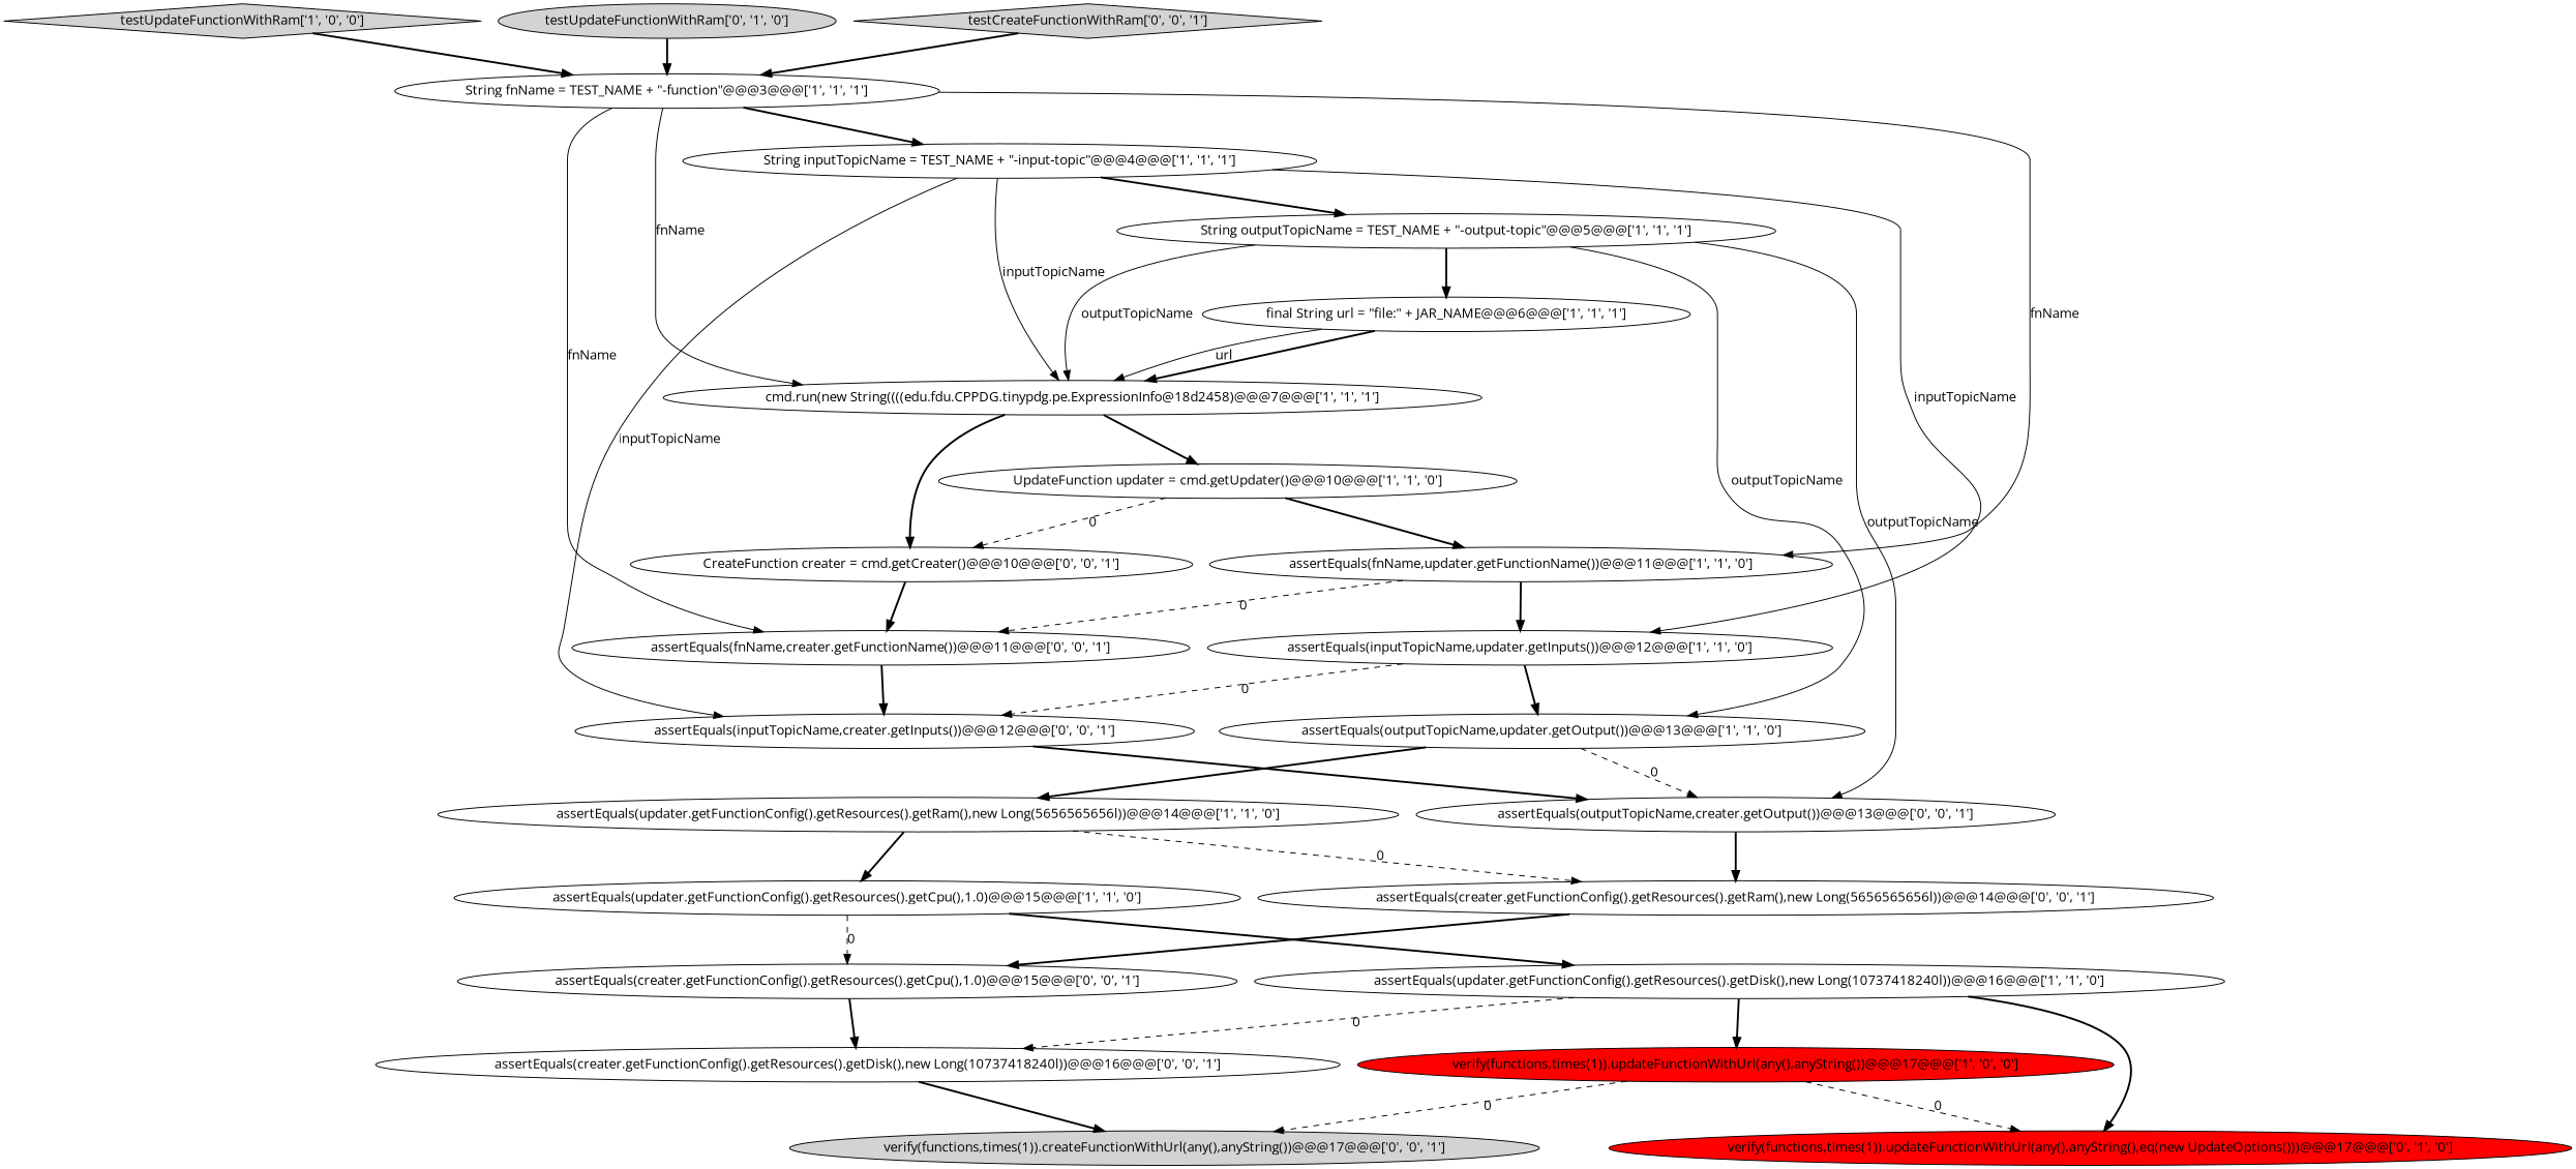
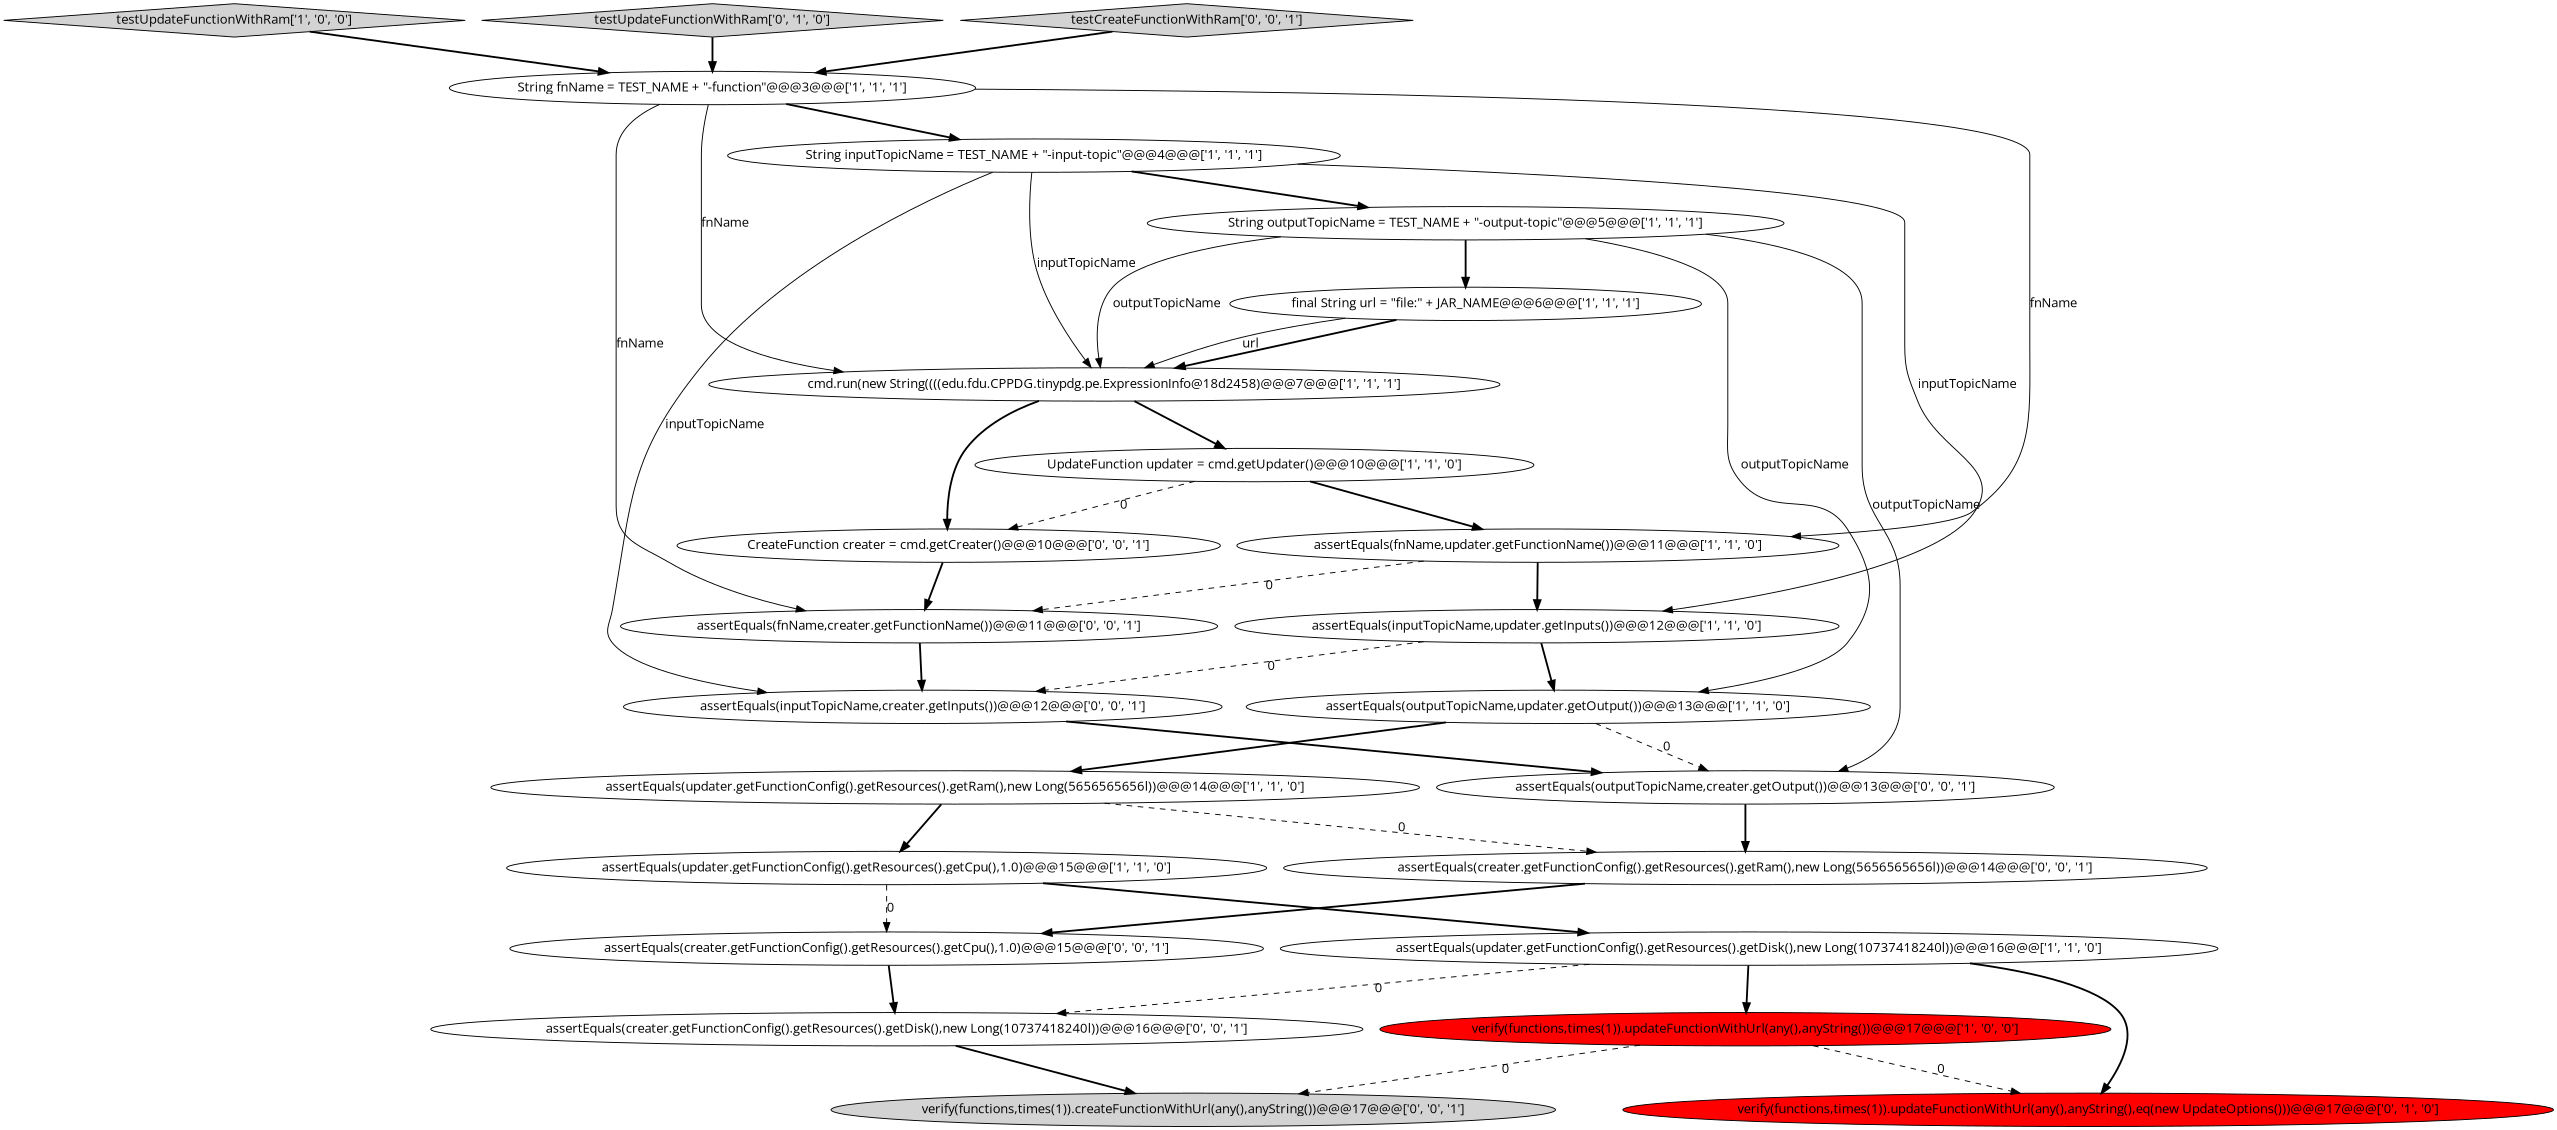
  digraph {
    fontname="Open Sans"
    node [fillcolor=white shape=ellipse style=filled fontname="Open Sans"]
    edge [style=bold fontname="Open Sans"]
    n1 [label="String inputTopicName = TEST_NAME + \"-input-topic\"@@@4@@@['1', '1', '1']"]
    n2 [label="String outputTopicName = TEST_NAME + \"-output-topic\"@@@5@@@['1', '1', '1']"]
    n3 [label="cmd.run(new String((((edu.fdu.CPPDG.tinypdg.pe.ExpressionInfo@18d2458)@@@7@@@['1', '1', '1']"]
    n4 [label="assertEquals(inputTopicName,creater.getInputs())@@@12@@@['0', '0', '1']"]
    n5 [label="assertEquals(inputTopicName,updater.getInputs())@@@12@@@['1', '1', '0']"]
    n6 [label="CreateFunction creater = cmd.getCreater()@@@10@@@['0', '0', '1']"]
    n7 [label="assertEquals(fnName,creater.getFunctionName())@@@11@@@['0', '0', '1']"]
    n8 [fillcolor=lightgray label="verify(functions,times(1)).createFunctionWithUrl(any(),anyString())@@@17@@@['0', '0', '1']"]
    n9 [label="assertEquals(outputTopicName,updater.getOutput())@@@13@@@['1', '1', '0']"]
    n10 [label="assertEquals(updater.getFunctionConfig().getResources().getRam(),new Long(5656565656l))@@@14@@@['1', '1', '0']"]
    n11 [label="assertEquals(outputTopicName,creater.getOutput())@@@13@@@['0', '0', '1']"]
    n12 [fillcolor=lightgray label="testUpdateFunctionWithRam['1', '0', '0']" shape=diamond]
    n13 [label="String fnName = TEST_NAME + \"-function\"@@@3@@@['1', '1', '1']"]
-   n14 [fillcolor=lightgray label="testUpdateFunctionWithRam['0', '1', '0']"]
+   n14 [fillcolor=lightgray label="testUpdateFunctionWithRam['0', '1', '0']" shape=diamond]
    n15 [fillcolor=red label="verify(functions,times(1)).updateFunctionWithUrl(any(),anyString())@@@17@@@['1', '0', '0']"]
    n16 [fillcolor=red label="verify(functions,times(1)).updateFunctionWithUrl(any(),anyString(),eq(new UpdateOptions()))@@@17@@@['0', '1', '0']"]
    n17 [label="assertEquals(creater.getFunctionConfig().getResources().getCpu(),1.0)@@@15@@@['0', '0', '1']"]
    n18 [label="assertEquals(creater.getFunctionConfig().getResources().getDisk(),new Long(10737418240l))@@@16@@@['0', '0', '1']"]
    n19 [label="final String url = \"file:\" + JAR_NAME@@@6@@@['1', '1', '1']"]
    n20 [label="assertEquals(updater.getFunctionConfig().getResources().getCpu(),1.0)@@@15@@@['1', '1', '0']"]
    n21 [label="assertEquals(updater.getFunctionConfig().getResources().getDisk(),new Long(10737418240l))@@@16@@@['1', '1', '0']"]
    n22 [label="assertEquals(fnName,updater.getFunctionName())@@@11@@@['1', '1', '0']"]
    n23 [label="UpdateFunction updater = cmd.getUpdater()@@@10@@@['1', '1', '0']"]
    n24 [label="assertEquals(creater.getFunctionConfig().getResources().getRam(),new Long(5656565656l))@@@14@@@['0', '0', '1']"]
    n25 [fillcolor=lightgray label="testCreateFunctionWithRam['0', '0', '1']" shape=diamond]
    n1 -> n2
    n1 -> n3 [label=inputTopicName style=solid]
    n1 -> n4 [label=inputTopicName style=solid]
    n1 -> n5 [label=inputTopicName style=solid]
    n2 -> n3 [label=outputTopicName style=solid]
    n2 -> n9 [label=outputTopicName style=solid]
    n2 -> n11 [label=outputTopicName style=solid]
    n2 -> n19
    n3 -> n6
    n3 -> n23
    n4 -> n11
    n5 -> n4 [label=0 style=dashed]
    n5 -> n9
    n6 -> n7
    n7 -> n4
    n9 -> n10
    n9 -> n11 [label=0 style=dashed]
    n10 -> n20
    n10 -> n24 [label=0 style=dashed]
    n11 -> n24
    n12 -> n13
    n13 -> n1
    n13 -> n3 [label=fnName style=solid]
    n13 -> n7 [label=fnName style=solid]
    n13 -> n22 [label=fnName style=solid]
    n14 -> n13
    n15 -> n8 [label=0 style=dashed]
    n15 -> n16 [label=0 style=dashed]
    n17 -> n18
    n18 -> n8
    n19 -> n3
    n19 -> n3 [label=url style=solid]
    n20 -> n17 [label=0 style=dashed]
    n20 -> n21
    n21 -> n15
    n21 -> n16
    n21 -> n18 [label=0 style=dashed]
    n22 -> n5
    n22 -> n7 [label=0 style=dashed]
    n23 -> n6 [label=0 style=dashed]
    n23 -> n22
    n24 -> n17
    n25 -> n13
  }
